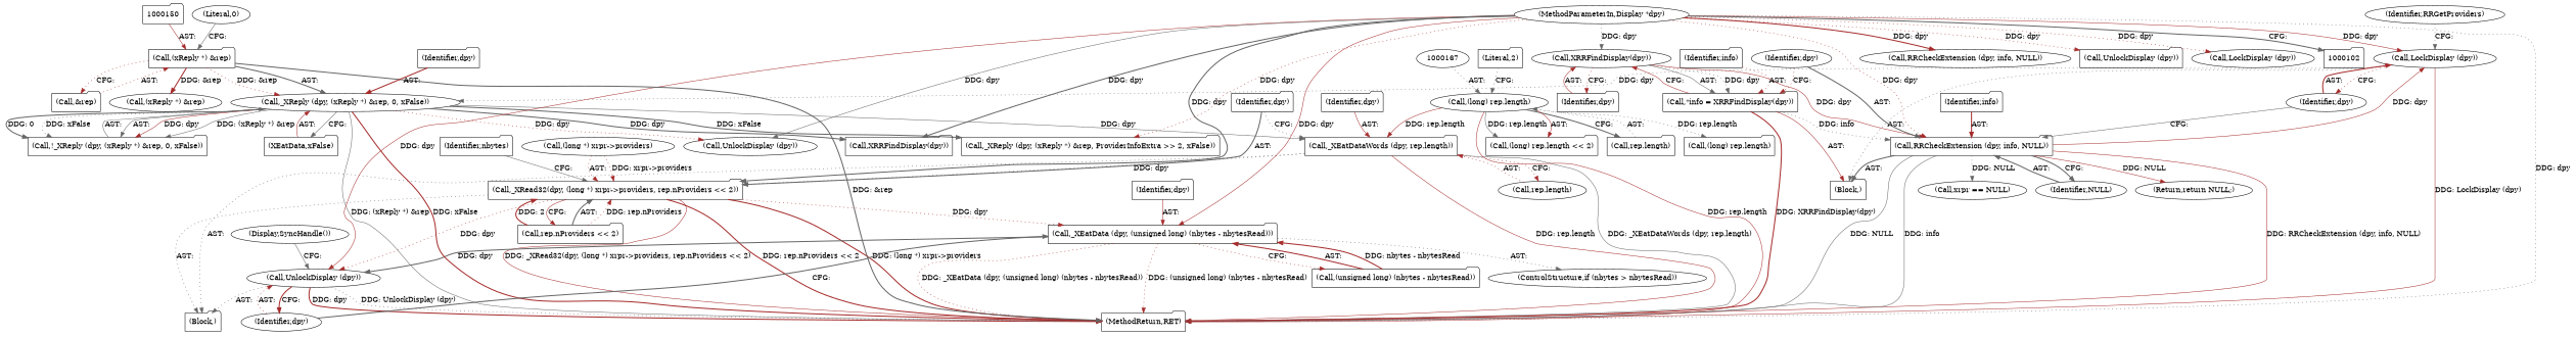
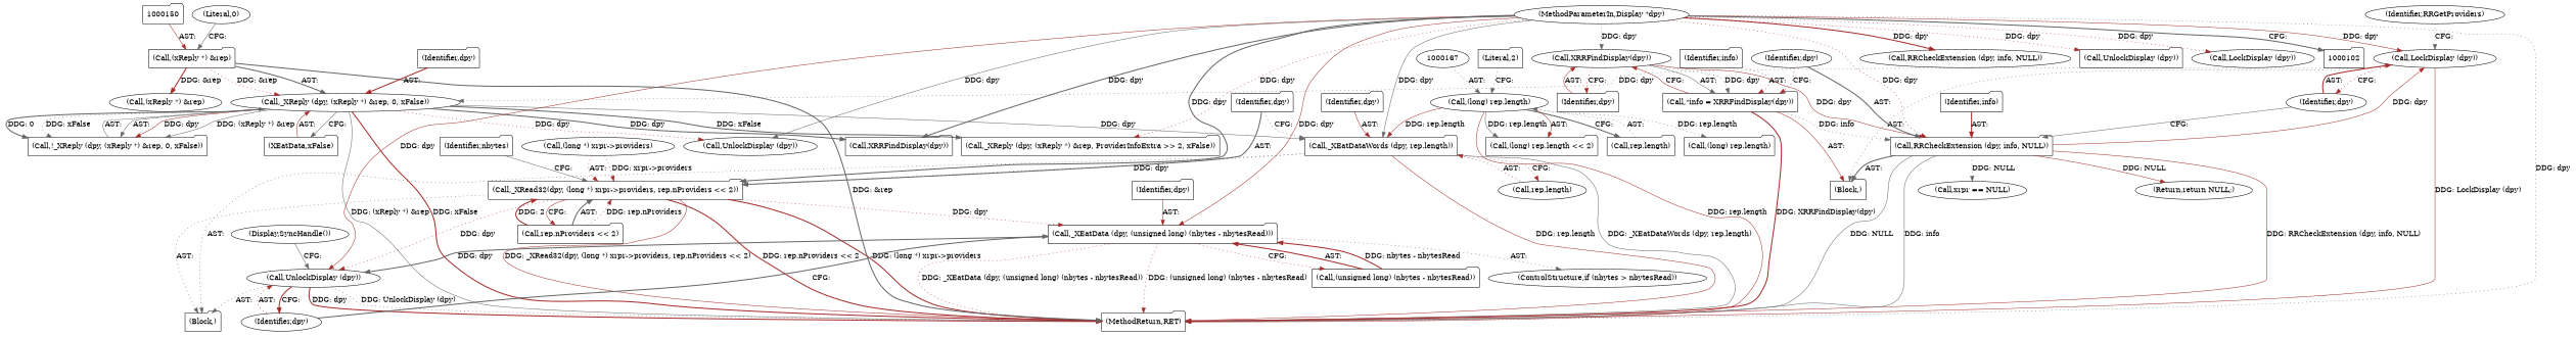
  digraph {
    node [shape=folder]
    edge [color=brown style=dotted]
    n1 [label="(Call,_XEatDataWords (dpy, rep.length))"]
    n2 [label="(Call,_XRead32(dpy, (long *) xrpr->providers, rep.nProviders << 2))"]
    n3 [label="(Block,)"]
    n4 [label="(MethodReturn,RET)"]
    n5 [label="(Call,rep.length)" shape=ellipse]
    n6 [label="(Call,_XEatData (dpy, (unsigned long) (nbytes - nbytesRead)))"]
    n7 [label="(Call,UnlockDisplay (dpy))" shape=ellipse]
    n8 [label="(Call,rep.nProviders << 2)"]
    n9 [label="(Call,_XReply (dpy, (xReply *) &rep, 0, xFalse))" shape=ellipse]
    n10 [label="(XEatData,xFalse)"]
    n11 [label="(Call,UnlockDisplay (dpy))" shape=ellipse]
    n12 [label="(Call,_XReply (dpy, (xReply *) &rep, ProviderInfoExtra >> 2, xFalse))"]
    n13 [label="(Call,!_XReply (dpy, (xReply *) &rep, 0, xFalse))"]
    n14 [label="(Call,XRRFindDisplay(dpy))"]
    n15 [label="(Call,LockDisplay (dpy))" shape=ellipse]
    n16 [label="(Block,)"]
    n17 [label="(Identifier,dpy)" shape=ellipse]
    n18 [label="(Call,RRCheckExtension (dpy, info, NULL))"]
    n19 [label="(Call,xrpr == NULL)" shape=ellipse]
-   n20 [label="(Identifier,NULL)" shape=ellipse]
    n21 [label="(Return,return NULL;)" shape=ellipse]
    n22 [label="(Call,XRRFindDisplay(dpy))" shape=ellipse]
    n23 [label="(Call,*info = XRRFindDisplay(dpy))"]
    n24 [label="(Identifier,dpy)"]
    n25 [label="(MethodParameterIn,Display *dpy)" shape=ellipse]
    n26 [label="(Call,RRCheckExtension (dpy, info, NULL))" shape=ellipse]
    n27 [label="(Call,UnlockDisplay (dpy))"]
    n28 [label="(Call,LockDisplay (dpy))" shape=ellipse]
    1000102
    n30 [label="(Call,(unsigned long) (nbytes - nbytesRead))"]
    n31 [label="(ControlStructure,if (nbytes > nbytesRead))" shape=ellipse]
    n32 [label="(Identifier,dpy)" shape=ellipse]
    n33 [label="(Call,(xReply *) &rep)"]
-   n34 [label="(Call,&rep)"]
    n35 [label="(Call,(xReply *) &rep)" shape=ellipse]
    n36 [label="(Call,(long) rep.length)" shape=ellipse]
    n37 [label="(Call,rep.length)"]
    n38 [label="(Call,(long) rep.length)"]
    n39 [label="(Call,(long) rep.length << 2)"]
    n40 [label="(Identifier,info)"]
    n41 [label="(Literal,0)" shape=ellipse]
    n42 [label="(Identifier,info)"]
    n43 [label="(Identifier,dpy)" shape=ellipse]
    n44 [label="(Display,SyncHandle())" shape=ellipse]
    n45 [label="(Identifier,dpy)"]
    n46 [label="(Identifier,nbytes)"]
    n47 [label="(Identifier,dpy)"]
    n48 [label="(Call,(long *) xrpr->providers)" shape=ellipse]
    n49 [label="(Identifier,dpy)"]
    n50 [label="(Identifier,dpy)"]
    n51 [label="(Literal,2)"]
    n52 [label="(Identifier,RRGetProviders)" shape=ellipse]
    1000150
    1000167 [shape=ellipse]
    n1 -> n2 [color=gray40 label="DDG: dpy"]
    n1 -> n3 [color=gray40 label="AST: "]
    n1 -> n4 [color=gray40 label="DDG: _XEatDataWords (dpy, rep.length)" style=solid]
    n1 -> n4 [label="DDG: rep.length" style=solid]
    n1 -> n5 [label="CFG: "]
    n2 -> n3 [color=gray40 label="AST: "]
    n2 -> n4 [label="DDG: (long *) xrpr->providers" style=bold]
    n2 -> n4 [label="DDG: _XRead32(dpy, (long *) xrpr->providers, rep.nProviders << 2)" style=solid]
    n2 -> n4 [label="DDG: rep.nProviders << 2" style=bold]
    n2 -> n6 [label="DDG: dpy"]
    n2 -> n7 [label="DDG: dpy"]
    n2 -> n8 [label="CFG: " style=solid]
    n5 -> n1 [label="AST: "]
    n6 -> n4 [label="DDG: (unsigned long) (nbytes - nbytesRead)"]
    n6 -> n4 [label="DDG: _XEatData (dpy, (unsigned long) (nbytes - nbytesRead))"]
    n6 -> n7 [color=gray40 label="DDG: dpy" style=bold]
    n6 -> n30 [label="CFG: "]
    n6 -> n31 [color=gray40 label="AST: "]
    n7 -> n3 [color=gray40 label="AST: "]
    n7 -> n4 [color=gray40 label="DDG: UnlockDisplay (dpy)"]
    n7 -> n4 [label="DDG: dpy" style=bold]
    n7 -> n32 [label="CFG: " style=bold]
    n8 -> n2 [color=gray40 label="AST: " style=bold]
    n8 -> n2 [label="DDG: rep.nProviders"]
    n8 -> n2 [label="DDG: 2" style=bold]
    n9 -> n1 [color=gray40 label="DDG: dpy" style=solid]
    n9 -> n4 [color=gray40 label="DDG: (xReply *) &rep" style=solid]
    n9 -> n4 [label="DDG: xFalse" style=bold]
    n9 -> n10 [color=gray40 label="CFG: " style=solid]
    n9 -> n11 [label="DDG: dpy"]
    n9 -> n12 [color=gray40 label="DDG: xFalse" style=bold]
    n9 -> n13 [color=gray40 label="AST: " style=solid]
    n9 -> n13 [label="DDG: dpy" style=solid]
    n9 -> n13 [color=gray40 label="DDG: (xReply *) &rep" style=solid]
    n9 -> n13 [color=gray40 label="DDG: 0" style=bold]
    n9 -> n13 [color=gray40 label="DDG: xFalse"]
    n9 -> n14 [color=gray40 label="DDG: dpy" style=bold]
    n10 -> n9 [label="AST: " style=solid]
    n13 -> n9 [color=gray40 label="AST: " style=solid]
    n15 -> n4 [label="DDG: LockDisplay (dpy)" style=solid]
    n15 -> n9 [color=gray40 label="DDG: dpy"]
    n15 -> n16 [color=gray40 label="AST: "]
    n15 -> n17 [label="CFG: "]
    n17 -> n15 [label="AST: " style=bold]
    n17 -> n18 [color=gray40 label="CFG: " style=solid]
    n18 -> n4 [label="DDG: RRCheckExtension (dpy, info, NULL)" style=solid]
    n18 -> n4 [color=gray40 label="DDG: NULL" style=solid]
    n18 -> n4 [color=gray40 label="DDG: info" style=solid]
    n18 -> n15 [label="DDG: dpy" style=solid]
    n18 -> n16 [color=gray40 label="AST: " style=bold]
    n18 -> n19 [color=gray40 label="DDG: NULL"]
-   n18 -> n20 [color=gray40 label="CFG: " style=bold]
    n18 -> n21 [label="DDG: NULL" style=solid]
-   n20 -> n18 [color=gray40 label="AST: " style=bold]
    n22 -> n18 [label="DDG: dpy" style=solid]
    n22 -> n23 [color=gray40 label="AST: " style=solid]
    n22 -> n23 [color=gray40 label="DDG: dpy"]
    n22 -> n24 [label="CFG: "]
    n23 -> n4 [label="DDG: XRRFindDisplay(dpy)" style=bold]
    n23 -> n16 [label="AST: " style=solid]
    n23 -> n18 [color=gray40 label="DDG: info"]
    n23 -> n22 [label="CFG: " style=solid]
    n24 -> n22 [label="AST: " style=solid]
+   n25 -> n1 [color=gray40 label="DDG: dpy" style=solid]
    n25 -> n2 [color=gray40 label="DDG: dpy" style=bold]
    n25 -> n4 [color=gray40 label="DDG: dpy"]
    n25 -> n6 [label="DDG: dpy" style=solid]
    n25 -> n7 [label="DDG: dpy" style=solid]
    n25 -> n11 [color=gray40 label="DDG: dpy" style=solid]
    n25 -> n12 [label="DDG: dpy"]
    n25 -> n14 [color=gray40 label="DDG: dpy" style=bold]
    n25 -> n15 [label="DDG: dpy" style=solid]
    n25 -> n18 [label="DDG: dpy"]
    n25 -> n22 [color=gray40 label="DDG: dpy"]
    n25 -> n26 [label="DDG: dpy" style=bold]
    n25 -> n27 [label="DDG: dpy"]
    n25 -> n28 [label="DDG: dpy"]
    n25 -> 1000102 [color=gray40 label="CFG: " style=bold]
    n30 -> n6 [label="AST: " style=bold]
    n30 -> n6 [label="DDG: nbytes - nbytesRead" style=bold]
    n32 -> n6 [color=gray40 label="CFG: " style=bold]
    n32 -> n7 [label="AST: "]
    n33 -> n4 [color=gray40 label="DDG: &rep" style=bold]
    n33 -> n9 [color=gray40 label="AST: " style=bold]
    n33 -> n9 [label="DDG: &rep"]
-   n33 -> n34 [label="CFG: "]
    n33 -> n35 [label="DDG: &rep" style=bold]
-   n34 -> n33 [label="AST: "]
    n36 -> n1 [label="DDG: rep.length" style=solid]
    n36 -> n4 [label="DDG: rep.length" style=solid]
    n36 -> n37 [color=gray40 label="CFG: " style=bold]
    n36 -> n38 [color=gray40 label="DDG: rep.length"]
    n36 -> n39 [label="AST: " style=solid]
    n36 -> n39 [color=gray40 label="DDG: rep.length" style=solid]
    n37 -> n36 [color=gray40 label="AST: "]
    n40 -> n18 [label="AST: " style=bold]
    n41 -> n33 [color=gray40 label="CFG: " style=solid]
    n42 -> n23 [label="AST: "]
    n43 -> n18 [color=gray40 label="AST: " style=bold]
    n43 -> n23 [label="CFG: "]
    n44 -> n7 [color=gray40 label="CFG: " style=solid]
    n45 -> n1 [color=gray40 label="CFG: "]
    n45 -> n2 [color=gray40 label="AST: " style=bold]
    n46 -> n2 [color=gray40 label="CFG: " style=solid]
    n47 -> n6 [label="AST: " style=solid]
    n48 -> n2 [label="AST: "]
    n48 -> n2 [label="DDG: xrpr->providers"]
    n49 -> n1 [label="AST: " style=solid]
    n50 -> n9 [label="AST: " style=bold]
    n51 -> n36 [color=gray40 label="CFG: "]
    n52 -> n15 [color=gray40 label="CFG: "]
    1000150 -> n33 [label="AST: " style=solid]
    1000167 -> n36 [color=gray40 label="AST: "]
  }
